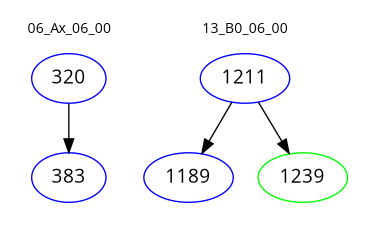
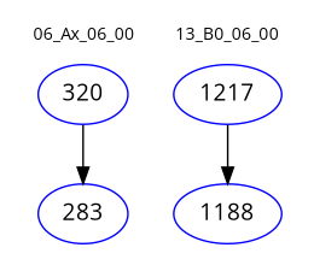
  digraph {
    fontname="Open Sans"
    node [color=blue fontname="Open Sans"]
    edge [color=black fontname="Open Sans"]
    n1 [label=320]
-   n2 [label=383]
-   n3 [label=1211]
-   n4 [label=1189]
-   n5 [color=green label=1239]
+   n2 [label=283]
+   n3 [label=1217]
+   n4 [label=1188]
    subgraph cluster_1 {
      color=white
      fontsize=10
      label="06_Ax_06_00"
      n1
      n2
    }
    subgraph cluster_2 {
      color=white
      fontsize=10
      label="13_B0_06_00"
      n3
      n4
-     n5
    }
    n1 -> n2
    n3 -> n4
-   n3 -> n5
  }
